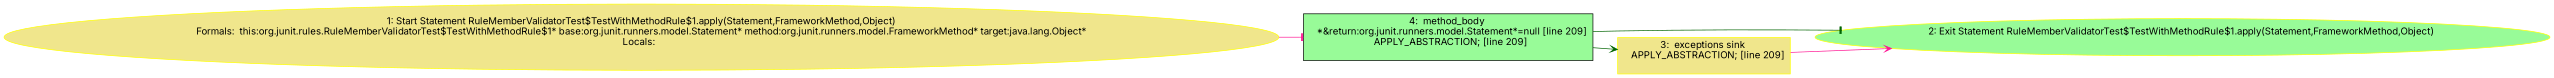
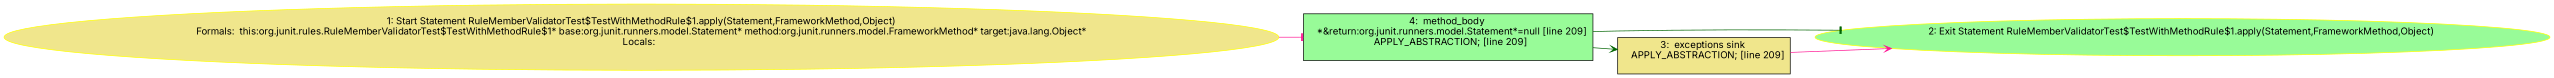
  digraph {
    rankdir=LR
    fontname=Inter
    node [style=filled fillcolor=khaki fontname=Inter]
    edge [color=deeppink arrowhead=tee fontname=Inter]
    n1 [color=yellow label="1: Start Statement RuleMemberValidatorTest$TestWithMethodRule$1.apply(Statement,FrameworkMethod,Object)\nFormals:  this:org.junit.rules.RuleMemberValidatorTest$TestWithMethodRule$1* base:org.junit.runners.model.Statement* method:org.junit.runners.model.FrameworkMethod* target:java.lang.Object*\nLocals:  \n  "]
    n2 [label="4:  method_body \n   *&return:org.junit.runners.model.Statement*=null [line 209]\n  APPLY_ABSTRACTION; [line 209]\n " shape=box fillcolor=palegreen]
    n3 [color=yellow label="2: Exit Statement RuleMemberValidatorTest$TestWithMethodRule$1.apply(Statement,FrameworkMethod,Object) \n  " fillcolor=palegreen]
-   n4 [label="3:  exceptions sink \n   APPLY_ABSTRACTION; [line 209]\n " shape=box color=yellow]
+   n4 [label="3:  exceptions sink \n   APPLY_ABSTRACTION; [line 209]\n " shape=box]
    n1 -> n2
    n2 -> n3 [color=darkgreen]
    n2 -> n4 [color=darkgreen arrowhead=vee]
    n4 -> n3 [arrowhead=vee]
  }
